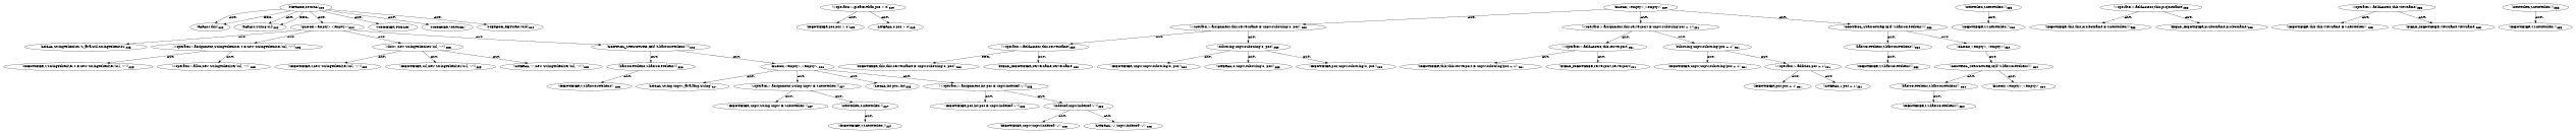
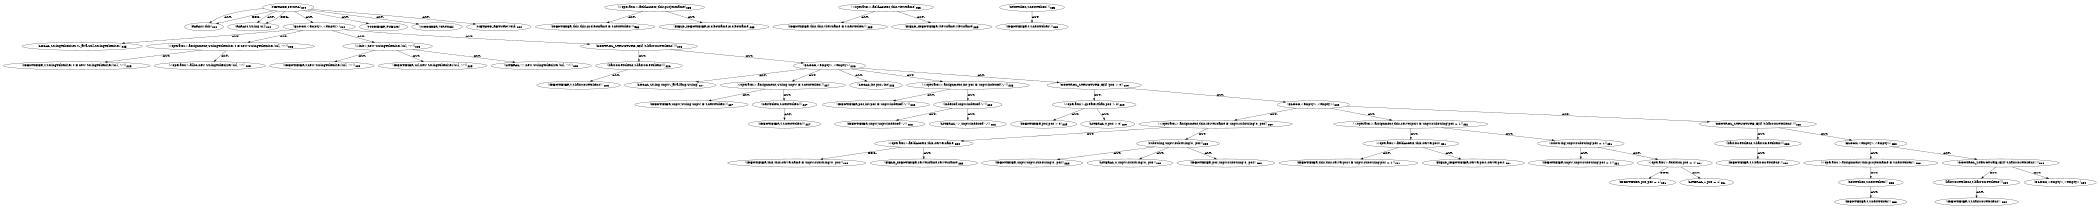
  digraph {
    n1 [label=<(METHOD,setURL)<SUB>224</SUB>>]
    n2 [label=<(PARAM,this)<SUB>224</SUB>>]
    n3 [label=<(PARAM,String url)<SUB>224</SUB>>]
    n4 [label=<(BLOCK,&lt;empty&gt;,&lt;empty&gt;)<SUB>224</SUB>>]
    n5 [label=<(MODIFIER,PUBLIC)>]
    n6 [label=<(MODIFIER,VIRTUAL)>]
    n7 [label=<(METHOD_RETURN,void)<SUB>224</SUB>>]
    n8 [label=<(LOCAL,StringTokenizer t: java.util.StringTokenizer)<SUB>225</SUB>>]
    n9 [label=<(&lt;operator&gt;.assignment,StringTokenizer t = new StringTokenizer(url, &quot;/&quot;))<SUB>225</SUB>>]
    n10 [label=<(&lt;init&gt;,new StringTokenizer(url, &quot;/&quot;))<SUB>225</SUB>>]
    n11 [label=<(CONTROL_STRUCTURE,IF,if (t.hasMoreTokens()))<SUB>226</SUB>>]
    n12 [label=<(IDENTIFIER,t,StringTokenizer t = new StringTokenizer(url, &quot;/&quot;))<SUB>225</SUB>>]
    n13 [label=<(&lt;operator&gt;.alloc,new StringTokenizer(url, &quot;/&quot;))<SUB>225</SUB>>]
    n14 [label=<(IDENTIFIER,t,new StringTokenizer(url, &quot;/&quot;))<SUB>225</SUB>>]
    n15 [label=<(IDENTIFIER,url,new StringTokenizer(url, &quot;/&quot;))<SUB>225</SUB>>]
    n16 [label=<(LITERAL,&quot;/&quot;,new StringTokenizer(url, &quot;/&quot;))<SUB>225</SUB>>]
    n17 [label=<(hasMoreTokens,t.hasMoreTokens())<SUB>226</SUB>>]
    n18 [label=<(BLOCK,&lt;empty&gt;,&lt;empty&gt;)<SUB>226</SUB>>]
    n19 [label=<(IDENTIFIER,t,t.hasMoreTokens())<SUB>226</SUB>>]
    n20 [label=<(LOCAL,String unpw: java.lang.String)<SUB>227</SUB>>]
    n21 [label=<(&lt;operator&gt;.assignment,String unpw = t.nextToken())<SUB>227</SUB>>]
    n22 [label=<(LOCAL,int pos: int)<SUB>228</SUB>>]
    n23 [label=<(&lt;operator&gt;.assignment,int pos = unpw.indexOf(&quot;:&quot;))<SUB>228</SUB>>]
+   n24 [label=<(CONTROL_STRUCTURE,IF,if (pos &gt; 0))<SUB>229</SUB>>]
    n25 [label=<(IDENTIFIER,unpw,String unpw = t.nextToken())<SUB>227</SUB>>]
    n26 [label=<(nextToken,t.nextToken())<SUB>227</SUB>>]
    n27 [label=<(IDENTIFIER,pos,int pos = unpw.indexOf(&quot;:&quot;))<SUB>228</SUB>>]
    n28 [label=<(indexOf,unpw.indexOf(&quot;:&quot;))<SUB>228</SUB>>]
    n29 [label=<(&lt;operator&gt;.greaterThan,pos &gt; 0)<SUB>229</SUB>>]
    n30 [label=<(BLOCK,&lt;empty&gt;,&lt;empty&gt;)<SUB>229</SUB>>]
    n31 [label=<(IDENTIFIER,t,t.nextToken())<SUB>227</SUB>>]
    n32 [label=<(IDENTIFIER,unpw,unpw.indexOf(&quot;:&quot;))<SUB>228</SUB>>]
    n33 [label=<(LITERAL,&quot;:&quot;,unpw.indexOf(&quot;:&quot;))<SUB>228</SUB>>]
    n34 [label=<(IDENTIFIER,pos,pos &gt; 0)<SUB>229</SUB>>]
    n35 [label=<(LITERAL,0,pos &gt; 0)<SUB>229</SUB>>]
    n36 [label=<(&lt;operator&gt;.assignment,this.servername = unpw.substring(0, pos))<SUB>230</SUB>>]
    n37 [label=<(&lt;operator&gt;.assignment,this.serverport = unpw.substring(pos + 1))<SUB>231</SUB>>]
    n38 [label=<(CONTROL_STRUCTURE,IF,if (t.hasMoreTokens()))<SUB>232</SUB>>]
    n39 [label=<(&lt;operator&gt;.fieldAccess,this.servername)<SUB>230</SUB>>]
    n40 [label=<(substring,unpw.substring(0, pos))<SUB>230</SUB>>]
    n41 [label=<(&lt;operator&gt;.fieldAccess,this.serverport)<SUB>231</SUB>>]
    n42 [label=<(substring,unpw.substring(pos + 1))<SUB>231</SUB>>]
    n43 [label=<(hasMoreTokens,t.hasMoreTokens())<SUB>232</SUB>>]
    n44 [label=<(BLOCK,&lt;empty&gt;,&lt;empty&gt;)<SUB>232</SUB>>]
    n45 [label=<(IDENTIFIER,this,this.servername = unpw.substring(0, pos))<SUB>230</SUB>>]
    n46 [label=<(FIELD_IDENTIFIER,servername,servername)<SUB>230</SUB>>]
    n47 [label=<(IDENTIFIER,unpw,unpw.substring(0, pos))<SUB>230</SUB>>]
    n48 [label=<(LITERAL,0,unpw.substring(0, pos))<SUB>230</SUB>>]
    n49 [label=<(IDENTIFIER,pos,unpw.substring(0, pos))<SUB>230</SUB>>]
    n50 [label=<(IDENTIFIER,this,this.serverport = unpw.substring(pos + 1))<SUB>231</SUB>>]
    n51 [label=<(FIELD_IDENTIFIER,serverport,serverport)<SUB>231</SUB>>]
    n52 [label=<(IDENTIFIER,unpw,unpw.substring(pos + 1))<SUB>231</SUB>>]
    n53 [label=<(&lt;operator&gt;.addition,pos + 1)<SUB>231</SUB>>]
    n54 [label=<(IDENTIFIER,pos,pos + 1)<SUB>231</SUB>>]
    n55 [label=<(LITERAL,1,pos + 1)<SUB>231</SUB>>]
    n56 [label=<(IDENTIFIER,t,t.hasMoreTokens())<SUB>232</SUB>>]
+   n57 [label=<(&lt;operator&gt;.assignment,this.projectname = t.nextToken())<SUB>233</SUB>>]
    n58 [label=<(CONTROL_STRUCTURE,IF,if (t.hasMoreTokens()))<SUB>234</SUB>>]
    n59 [label=<(nextToken,t.nextToken())<SUB>233</SUB>>]
    n60 [label=<(hasMoreTokens,t.hasMoreTokens())<SUB>234</SUB>>]
    n61 [label=<(BLOCK,&lt;empty&gt;,&lt;empty&gt;)<SUB>234</SUB>>]
    n62 [label=<(&lt;operator&gt;.fieldAccess,this.projectname)<SUB>233</SUB>>]
    n63 [label=<(IDENTIFIER,this,this.projectname = t.nextToken())<SUB>933</SUB>>]
    n64 [label=<(FIELD_IDENTIFIER,projectname,projectname)<SUB>233</SUB>>]
    n65 [label=<(IDENTIFIER,t,t.nextToken())<SUB>233</SUB>>]
    n66 [label=<(IDENTIFIER,t,t.hasMoreTokens())<SUB>234</SUB>>]
    n67 [label=<(&lt;operator&gt;.fieldAccess,this.viewname)<SUB>235</SUB>>]
    n68 [label=<(IDENTIFIER,this,this.viewname = t.nextToken())<SUB>235</SUB>>]
    n69 [label=<(FIELD_IDENTIFIER,viewname,viewname)<SUB>235</SUB>>]
    n70 [label=<(nextToken,t.nextToken())<SUB>235</SUB>>]
    n71 [label=<(IDENTIFIER,t,t.nextToken())<SUB>235</SUB>>]
    n1 -> n2 [label="AST: "]
    n1 -> n2 [label="DDG: "]
    n1 -> n3 [label="AST: "]
    n1 -> n3 [label="DDG: "]
    n1 -> n4 [label="AST: "]
    n1 -> n5 [label="AST: "]
    n1 -> n6 [label="AST: "]
    n1 -> n7 [label="AST: "]
    n4 -> n8 [label="AST: "]
    n4 -> n9 [label="AST: "]
    n4 -> n10 [label="AST: "]
    n4 -> n11 [label="AST: "]
    n9 -> n12 [label="AST: "]
    n9 -> n13 [label="AST: "]
    n10 -> n14 [label="AST: "]
    n10 -> n15 [label="AST: "]
    n10 -> n16 [label="AST: "]
    n11 -> n17 [label="AST: "]
    n11 -> n18 [label="AST: "]
    n17 -> n19 [label="AST: "]
    n18 -> n20 [label="AST: "]
    n18 -> n21 [label="AST: "]
    n18 -> n22 [label="AST: "]
    n18 -> n23 [label="AST: "]
+   n18 -> n24 [label="AST: "]
    n21 -> n25 [label="AST: "]
    n21 -> n26 [label="AST: "]
    n23 -> n27 [label="AST: "]
    n23 -> n28 [label="AST: "]
+   n24 -> n29 [label="AST: "]
+   n24 -> n30 [label="AST: "]
    n26 -> n31 [label="AST: "]
    n28 -> n32 [label="AST: "]
    n28 -> n33 [label="AST: "]
    n29 -> n34 [label="AST: "]
    n29 -> n35 [label="AST: "]
    n30 -> n36 [label="AST: "]
    n30 -> n37 [label="AST: "]
    n30 -> n38 [label="AST: "]
    n36 -> n39 [label="AST: "]
    n36 -> n40 [label="AST: "]
    n37 -> n41 [label="AST: "]
    n37 -> n42 [label="AST: "]
    n38 -> n43 [label="AST: "]
    n38 -> n44 [label="AST: "]
    n39 -> n45 [label="DDG: "]
    n39 -> n46 [label="AST: "]
    n40 -> n47 [label="AST: "]
    n40 -> n48 [label="AST: "]
    n40 -> n49 [label="AST: "]
    n41 -> n50 [label="AST: "]
    n41 -> n51 [label="AST: "]
    n42 -> n52 [label="AST: "]
    n42 -> n53 [label="AST: "]
    n43 -> n56 [label="AST: "]
+   n44 -> n57 [label="AST: "]
    n44 -> n58 [label="AST: "]
-   n53 -> n54 [label="AST: "]
+   n53 -> n54 [label="DDG: "]
    n53 -> n55 [label="AST: "]
+   n57 -> n59 [label="AST: "]
    n58 -> n60 [label="AST: "]
    n58 -> n61 [label="AST: "]
    n59 -> n65 [label="AST: "]
    n60 -> n66 [label="AST: "]
    n62 -> n63 [label="AST: "]
    n62 -> n64 [label="AST: "]
    n67 -> n68 [label="AST: "]
    n67 -> n69 [label="AST: "]
    n70 -> n71 [label="AST: "]
  }
